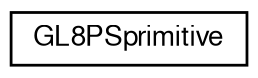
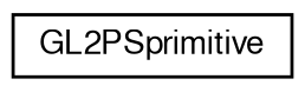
  digraph {
    rankdir=LR
-   n1 [color=black fillcolor=white fontname=FreeSans fontsize=10 height=0.2 label=GL8PSprimitive shape=record style=filled width=0.4]
+   n1 [color=black fillcolor=white fontname=FreeSans fontsize=10 height=0.2 label=GL2PSprimitive shape=record style=filled width=0.4]
  }
